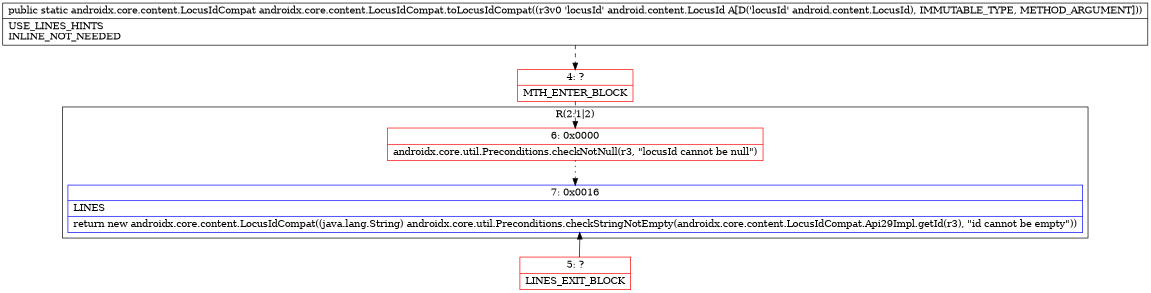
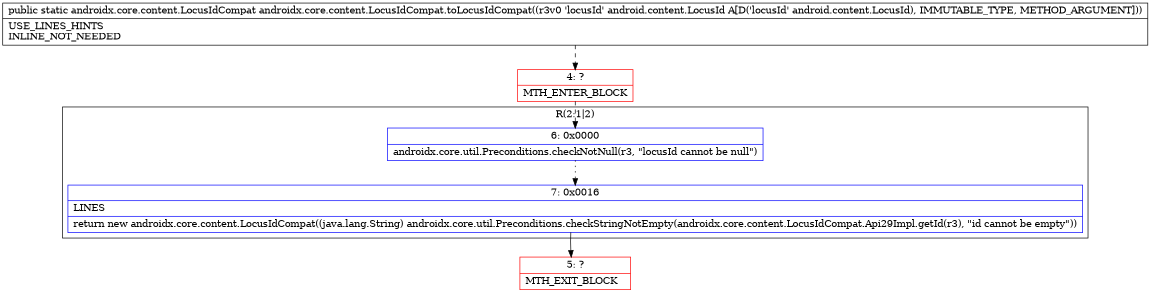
  digraph {
    node [color=blue shape=record]
    edge [style=dashed]
-   n1 [color=red label="{6\:\ 0x0000|androidx.core.util.Preconditions.checkNotNull(r3, \"locusId cannot be null\")\l}"]
+   n1 [label="{6\:\ 0x0000|androidx.core.util.Preconditions.checkNotNull(r3, \"locusId cannot be null\")\l}"]
    n2 [label="{7\:\ 0x0016|LINES\l|return new androidx.core.content.LocusIdCompat((java.lang.String) androidx.core.util.Preconditions.checkStringNotEmpty(androidx.core.content.LocusIdCompat.Api29Impl.getId(r3), \"id cannot be empty\"))\l}"]
-   n3 [color=red label="{5\:\ ?|LINES_EXIT_BLOCK\l}"]
+   n3 [color=red label="{5\:\ ?|MTH_EXIT_BLOCK\l}"]
    n4 [color=red label="{4\:\ ?|MTH_ENTER_BLOCK\l}"]
    n5 [label="{public static androidx.core.content.LocusIdCompat androidx.core.content.LocusIdCompat.toLocusIdCompat((r3v0 'locusId' android.content.LocusId A[D('locusId' android.content.LocusId), IMMUTABLE_TYPE, METHOD_ARGUMENT]))  | USE_LINES_HINTS\lINLINE_NOT_NEEDED\l}" color=""]
    subgraph cluster_1 {
      label="R(2:1|2)"
      n1
      n2
    }
    n1 -> n2 [style=dotted]
-   n3 -> n2 [style=solid]
+   n2 -> n3 [style=solid]
    n4 -> n1
    n5 -> n4
  }
